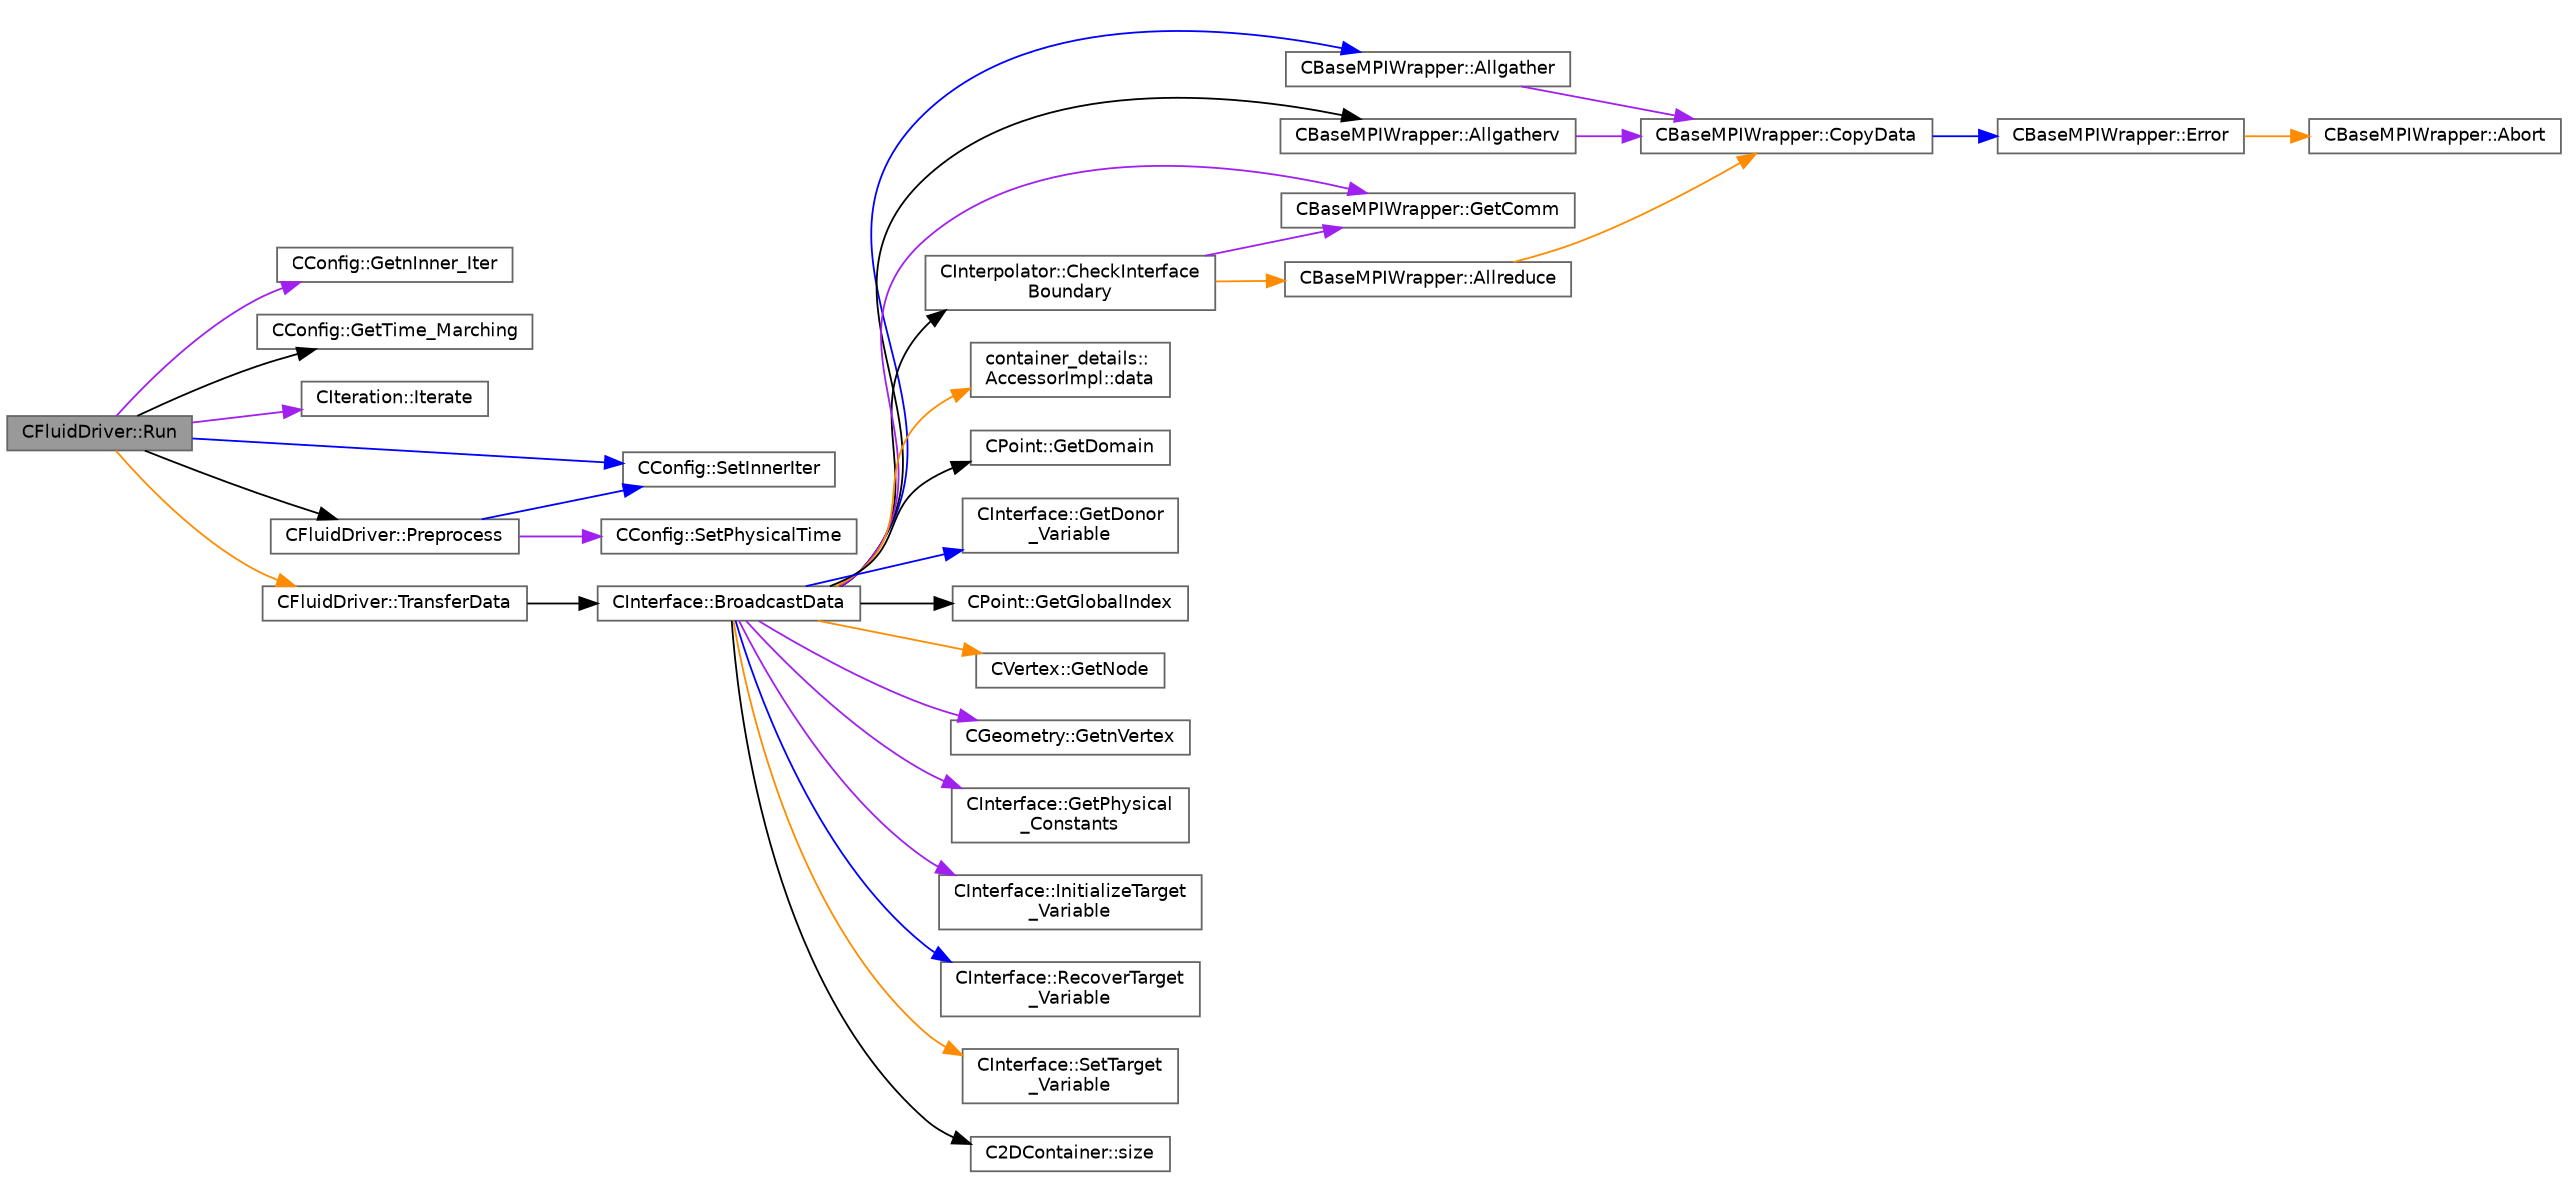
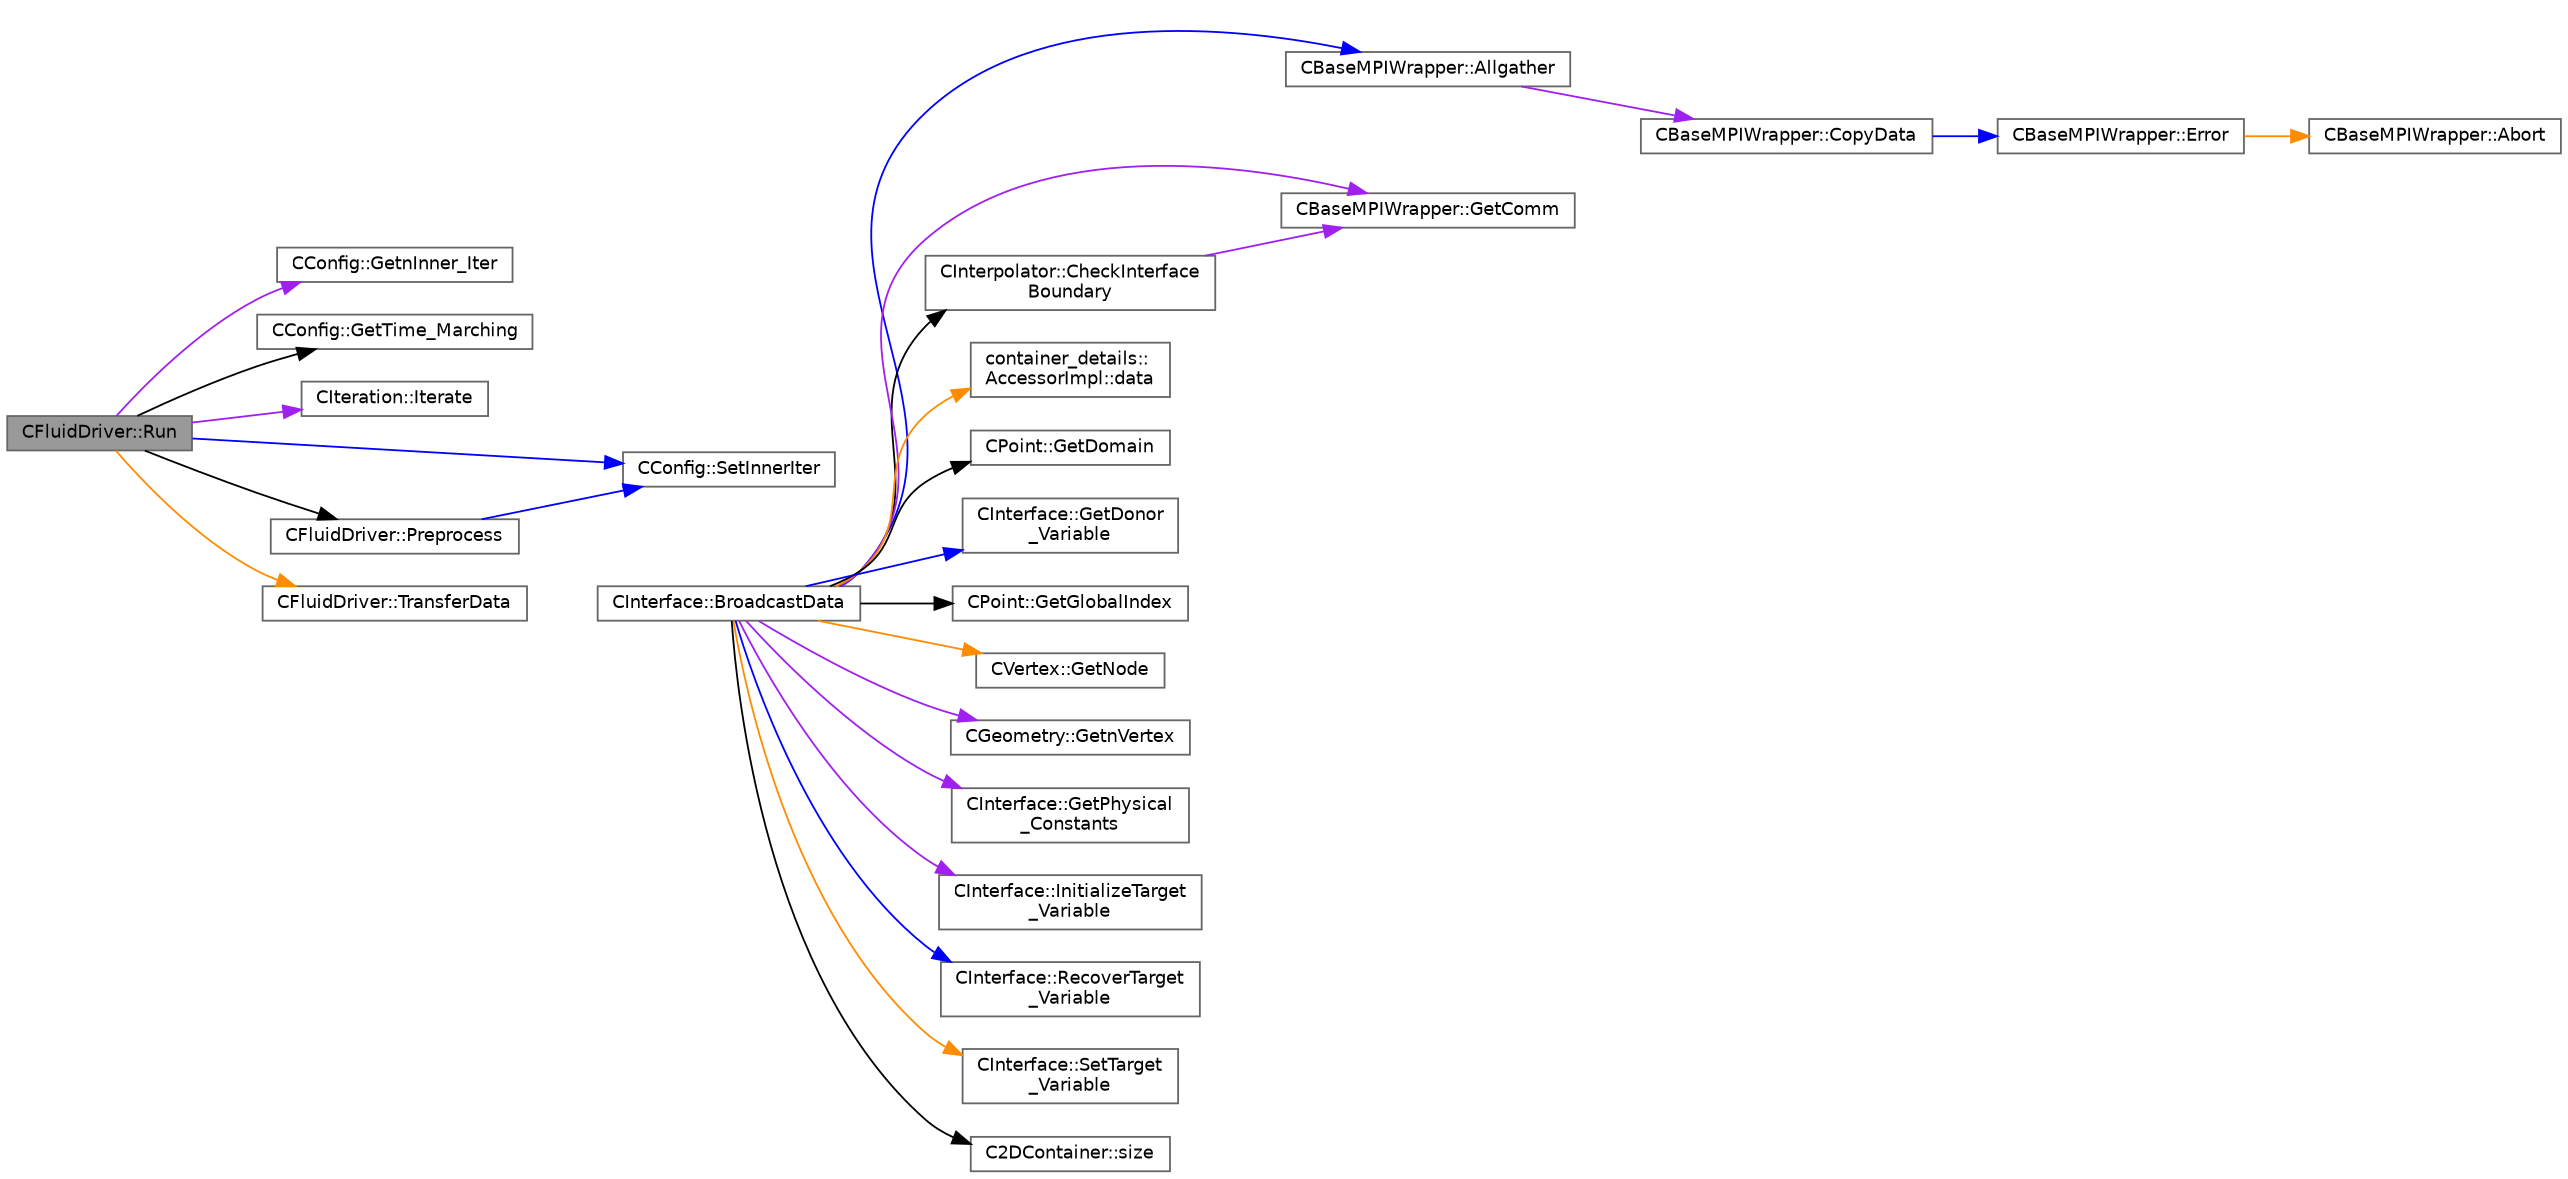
  digraph {
    rankdir=LR
    node [color=grey40 fillcolor=white fontname=Helvetica fontsize=10 shape=box style=filled]
    edge [color=purple fontname=Helvetica fontsize=10 labelfontname=Helvetica labelfontsize=10 style=solid]
    n1 [color=gray40 fillcolor=grey60 fontcolor=black height=0.2 label="CFluidDriver::Run" width=0.4]
    n2 [height=0.2 label="CConfig::GetnInner_Iter" width=0.4]
    n3 [height=0.2 label="CConfig::GetTime_Marching" width=0.4]
    n4 [height=0.2 label="CIteration::Iterate" width=0.4]
    n5 [height=0.2 label="CFluidDriver::Preprocess" width=0.4]
    n6 [height=0.2 label="CConfig::SetInnerIter" width=0.4]
    n7 [height=0.2 label="CFluidDriver::TransferData" width=0.4]
-   n8 [height=0.2 label="CConfig::SetPhysicalTime" width=0.4]
    n9 [height=0.2 label="CInterface::BroadcastData" width=0.4]
    n10 [height=0.2 label="CBaseMPIWrapper::Allgather" width=0.4]
-   n11 [height=0.2 label="CBaseMPIWrapper::Allgatherv" width=0.4]
    n12 [height=0.2 label="CInterpolator::CheckInterface\lBoundary" width=0.4]
    n13 [height=0.2 label="CBaseMPIWrapper::GetComm" width=0.4]
    n14 [height=0.2 label="container_details::\lAccessorImpl::data" width=0.4]
    n15 [height=0.2 label="CPoint::GetDomain" width=0.4]
    n16 [height=0.2 label="CInterface::GetDonor\l_Variable" width=0.4]
    n17 [height=0.2 label="CPoint::GetGlobalIndex" width=0.4]
    n18 [height=0.2 label="CVertex::GetNode" width=0.4]
    n19 [height=0.2 label="CGeometry::GetnVertex" width=0.4]
    n20 [height=0.2 label="CInterface::GetPhysical\l_Constants" width=0.4]
    n21 [height=0.2 label="CInterface::InitializeTarget\l_Variable" width=0.4]
    n22 [height=0.2 label="CInterface::RecoverTarget\l_Variable" width=0.4]
    n23 [height=0.2 label="CInterface::SetTarget\l_Variable" width=0.4]
    n24 [height=0.2 label="C2DContainer::size" width=0.4]
    n25 [height=0.2 label="CBaseMPIWrapper::CopyData" width=0.4]
-   n26 [height=0.2 label="CBaseMPIWrapper::Allreduce" width=0.4]
    n27 [height=0.2 label="CBaseMPIWrapper::Error" width=0.4]
    n28 [height=0.2 label="CBaseMPIWrapper::Abort" width=0.4]
    n1 -> n2
    n1 -> n3 [color=black]
    n1 -> n4
    n1 -> n5 [color=black]
    n1 -> n6 [color=blue]
    n1 -> n7 [color=darkorange]
    n5 -> n6 [color=blue]
-   n5 -> n8
-   n7 -> n9 [color=black]
    n9 -> n10 [color=blue]
-   n9 -> n11 [color=black]
    n9 -> n12 [color=black]
    n9 -> n13
    n9 -> n14 [color=darkorange]
    n9 -> n15 [color=black]
    n9 -> n16 [color=blue]
    n9 -> n17 [color=black]
    n9 -> n18 [color=darkorange]
    n9 -> n19
    n9 -> n20
    n9 -> n21
    n9 -> n22 [color=blue]
    n9 -> n23 [color=darkorange]
    n9 -> n24 [color=black]
    n10 -> n25
-   n11 -> n25
    n12 -> n13
-   n12 -> n26 [color=darkorange]
    n25 -> n27 [color=blue]
-   n26 -> n25 [color=darkorange]
    n27 -> n28 [color=darkorange]
  }
